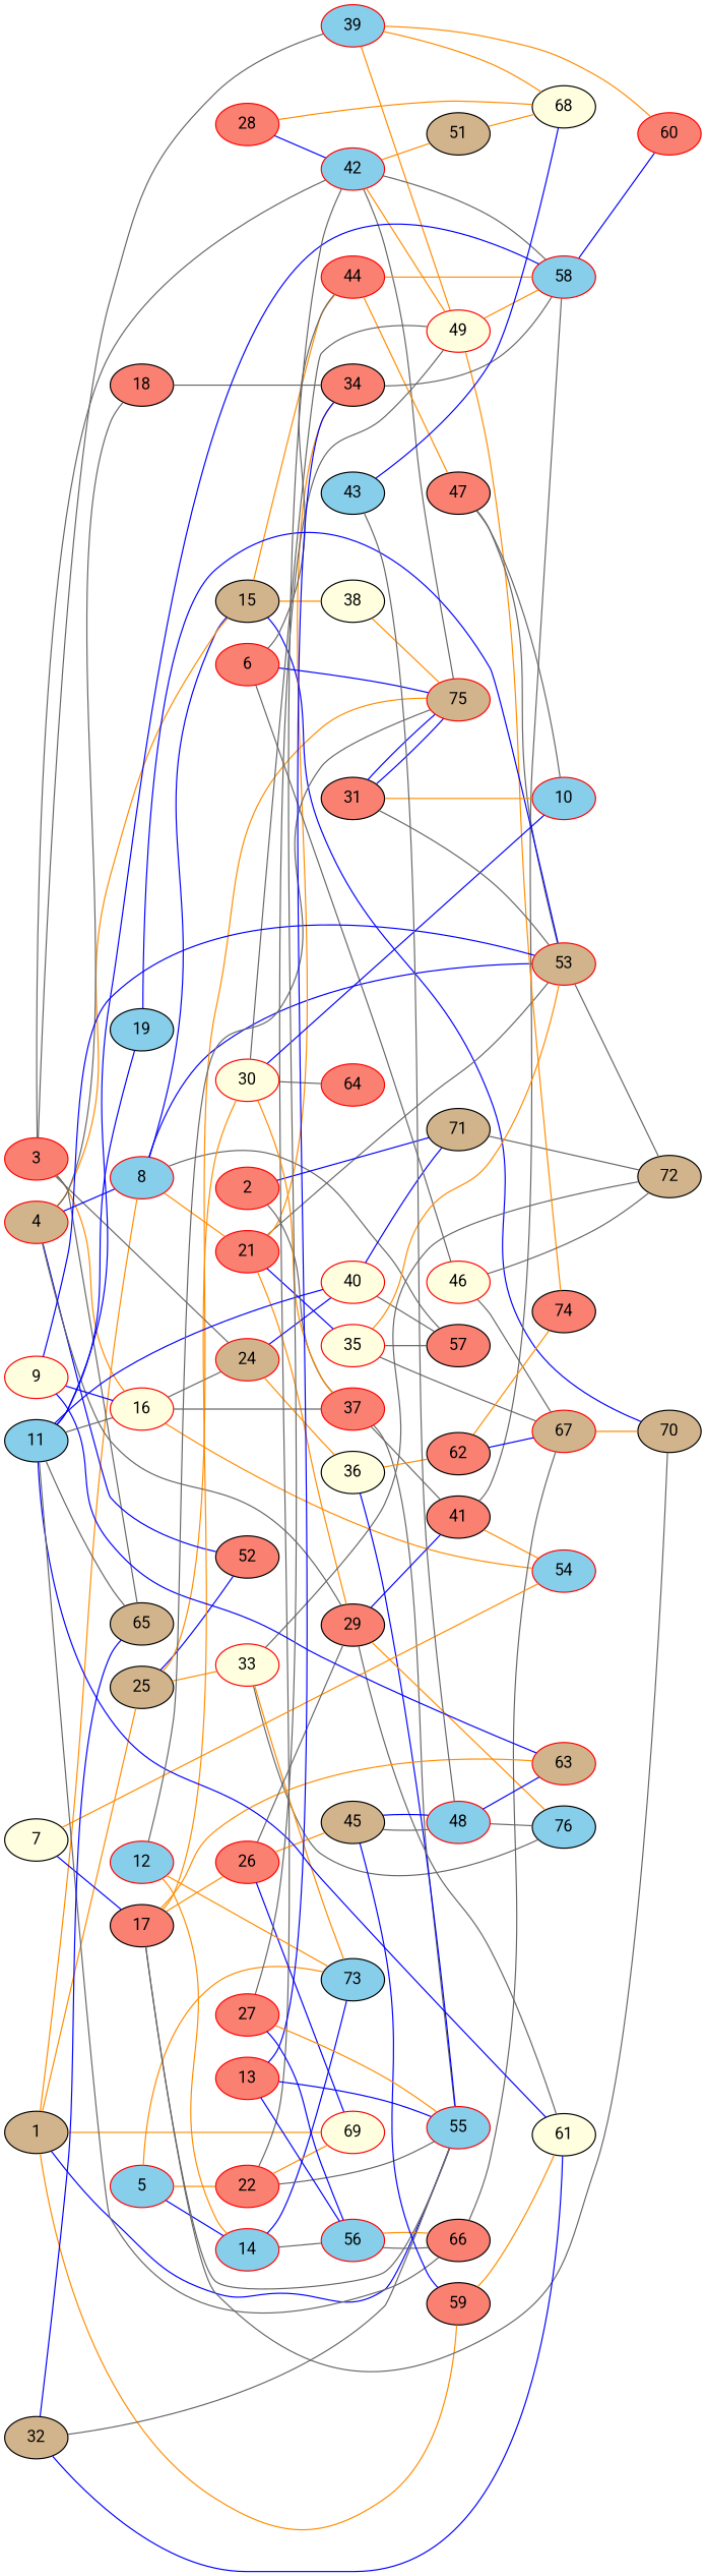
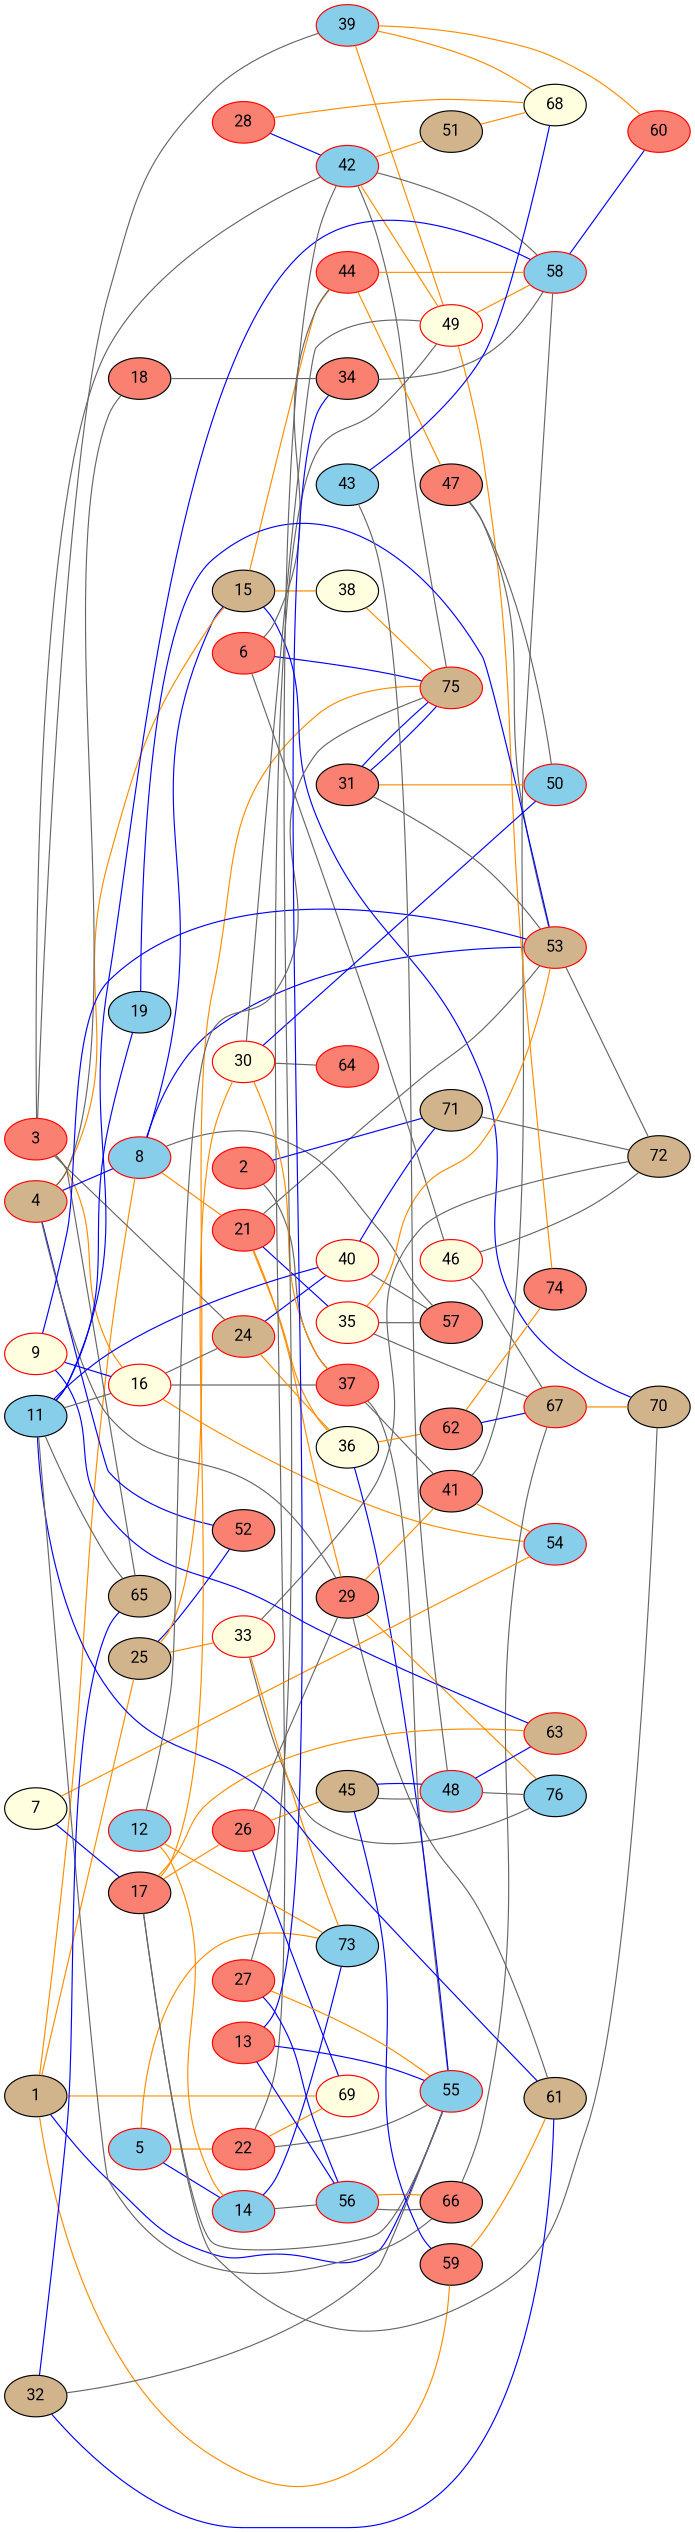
  graph {
    fontname=Roboto
    rankdir=LR
    node [color=red fillcolor=salmon fontname=Roboto style=filled]
    edge [color=gray40 fontname=Roboto]
    1 [color=black fillcolor=tan]
    8 [fillcolor=skyblue]
    25 [color=black fillcolor=tan]
    55 [fillcolor=skyblue]
    59 [color=black]
    69 [fillcolor=lightyellow]
    15 [color=black fillcolor=tan]
    21
    53 [fillcolor=tan]
    57 [color=black]
    52 [color=black]
    75 [fillcolor=tan]
    33 [fillcolor=lightyellow]
-   61 [color=black fillcolor=lightyellow]
+   61 [color=black fillcolor=tan]
    2
    37
    71 [color=black fillcolor=tan]
    41 [color=black]
    72 [color=black fillcolor=tan]
    16 [fillcolor=lightyellow]
    3
    24 [fillcolor=tan]
    39 [fillcolor=skyblue]
    42 [fillcolor=skyblue]
    65 [color=black fillcolor=tan]
    54 [fillcolor=skyblue]
    40 [fillcolor=lightyellow]
    36 [color=black fillcolor=lightyellow]
    68 [color=black fillcolor=lightyellow]
    49 [fillcolor=lightyellow]
    60
    58 [fillcolor=skyblue]
    51 [color=black fillcolor=tan]
    4 [fillcolor=tan]
    18 [color=black]
    29 [color=black]
    44
    38 [color=black fillcolor=lightyellow]
    70 [color=black fillcolor=tan]
    34 [color=black]
    76 [color=black fillcolor=skyblue]
    5 [fillcolor=skyblue]
    14 [fillcolor=skyblue]
    22
    73 [color=black fillcolor=skyblue]
    56 [fillcolor=skyblue]
    66 [color=black]
    67 [fillcolor=tan]
    6
    46 [fillcolor=lightyellow]
    47 [color=black]
    7 [color=black fillcolor=lightyellow]
    17 [color=black]
    63 [fillcolor=tan]
    26
    30 [fillcolor=lightyellow]
    35 [fillcolor=lightyellow]
    9 [fillcolor=lightyellow]
    11 [color=black fillcolor=skyblue]
    19 [color=black fillcolor=skyblue]
    12 [fillcolor=skyblue]
    13
    45 [color=black fillcolor=tan]
    64
-   50 [fillcolor=skyblue label=10]
+   50 [fillcolor=skyblue]
    62 [color=black]
    74 [color=black]
    48 [fillcolor=skyblue]
    27
    28
    31 [color=black]
    32 [color=black fillcolor=tan]
    43 [color=black fillcolor=skyblue]
    1 -- 8 [color=darkorange]
    1 -- 25 [color=darkorange]
    1 -- 55 [color=blue]
    1 -- 59 [color=darkorange]
    1 -- 69 [color=darkorange]
    8 -- 15 [color=blue]
    8 -- 21 [color=darkorange]
    8 -- 53 [color=blue]
    8 -- 57
    25 -- 52 [color=blue]
    25 -- 75 [color=darkorange]
    25 -- 33 [color=darkorange]
    59 -- 61 [color=darkorange]
    15 -- 44 [color=darkorange]
    15 -- 38 [color=darkorange]
    15 -- 70 [color=blue]
    21 -- 53
    21 -- 29 [color=darkorange]
-   21 -- 34 [color=darkorange]
+   21 -- 36 [color=darkorange]
    21 -- 35 [color=blue]
    53 -- 72
    33 -- 72
    33 -- 76
    33 -- 73 [color=darkorange]
    2 -- 37
    2 -- 71 [color=blue]
    37 -- 55
    37 -- 41
    71 -- 72
    41 -- 54 [color=darkorange]
    41 -- 58
    16 -- 37
    16 -- 24
    16 -- 54 [color=darkorange]
    3 -- 16 [color=darkorange]
    3 -- 24
    3 -- 39
    3 -- 42
    3 -- 65
    24 -- 40 [color=blue]
    24 -- 36 [color=darkorange]
    39 -- 68 [color=darkorange]
    39 -- 49 [color=darkorange]
    39 -- 60 [color=darkorange]
    42 -- 75
    42 -- 49 [color=darkorange]
    42 -- 58
    42 -- 51 [color=darkorange]
    40 -- 57
    40 -- 71 [color=blue]
    36 -- 55 [color=blue]
    36 -- 62 [color=darkorange]
    49 -- 58 [color=darkorange]
    49 -- 74 [color=darkorange]
    58 -- 60 [color=blue]
    51 -- 68 [color=darkorange]
    4 -- 8 [color=blue]
    4 -- 15 [color=darkorange]
    4 -- 52 [color=blue]
    4 -- 18
    4 -- 29
    18 -- 34
    29 -- 61
-   29 -- 41 [color=blue]
+   29 -- 41 [color=darkorange]
    29 -- 76 [color=darkorange]
    44 -- 58 [color=darkorange]
    44 -- 47 [color=darkorange]
    38 -- 75 [color=darkorange]
    34 -- 58
    5 -- 14 [color=blue]
    5 -- 22 [color=darkorange]
    5 -- 73 [color=darkorange]
    14 -- 73 [color=blue]
    14 -- 56
    22 -- 55
    22 -- 69 [color=darkorange]
    22 -- 49
    56 -- 66
    56 -- 66 [color=darkorange]
    66 -- 67
    67 -- 70 [color=darkorange]
    6 -- 75 [color=blue]
    6 -- 44
    6 -- 46
    46 -- 72
    46 -- 67
    47 -- 53
    47 -- 50
    7 -- 54 [color=darkorange]
    7 -- 17 [color=blue]
    17 -- 55
    17 -- 70
    17 -- 63 [color=darkorange]
    17 -- 26 [color=darkorange]
    17 -- 30 [color=darkorange]
    26 -- 69 [color=blue]
    26 -- 29
    26 -- 45 [color=darkorange]
    30 -- 37 [color=darkorange]
    30 -- 49
    30 -- 64
    30 -- 50 [color=blue]
    35 -- 53 [color=darkorange]
    35 -- 57
    35 -- 67
    9 -- 53 [color=blue]
    9 -- 16 [color=blue]
    9 -- 63 [color=blue]
    11 -- 61 [color=blue]
    11 -- 16
    11 -- 65
    11 -- 40 [color=blue]
    11 -- 58 [color=blue]
    11 -- 66
    11 -- 19 [color=blue]
    19 -- 53 [color=blue]
    12 -- 75
    12 -- 14 [color=darkorange]
    12 -- 73 [color=darkorange]
    13 -- 55 [color=blue]
    13 -- 34 [color=blue]
    13 -- 56 [color=blue]
    45 -- 59 [color=blue]
    45 -- 48
    45 -- 48 [color=blue]
    62 -- 67 [color=blue]
    62 -- 74 [color=darkorange]
    48 -- 76
    48 -- 63 [color=blue]
    27 -- 55 [color=darkorange]
    27 -- 42
    27 -- 56 [color=blue]
    28 -- 42 [color=blue]
    28 -- 68 [color=darkorange]
    31 -- 53
    31 -- 75 [color=blue]
    31 -- 75 [color=blue]
    31 -- 50 [color=darkorange]
    32 -- 55
    32 -- 61 [color=blue]
    32 -- 65 [color=blue]
    43 -- 68 [color=blue]
    43 -- 48
  }
